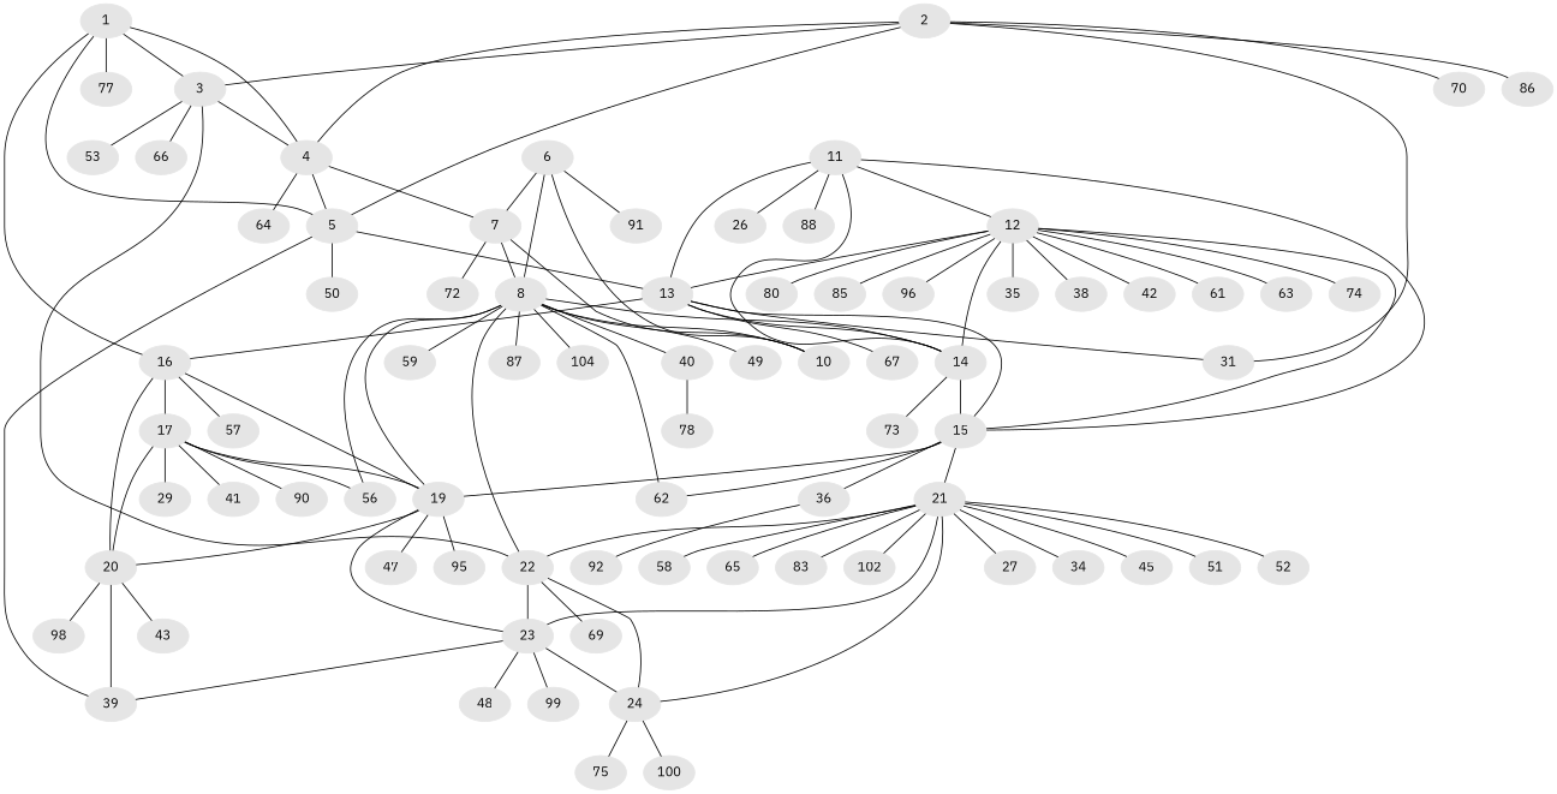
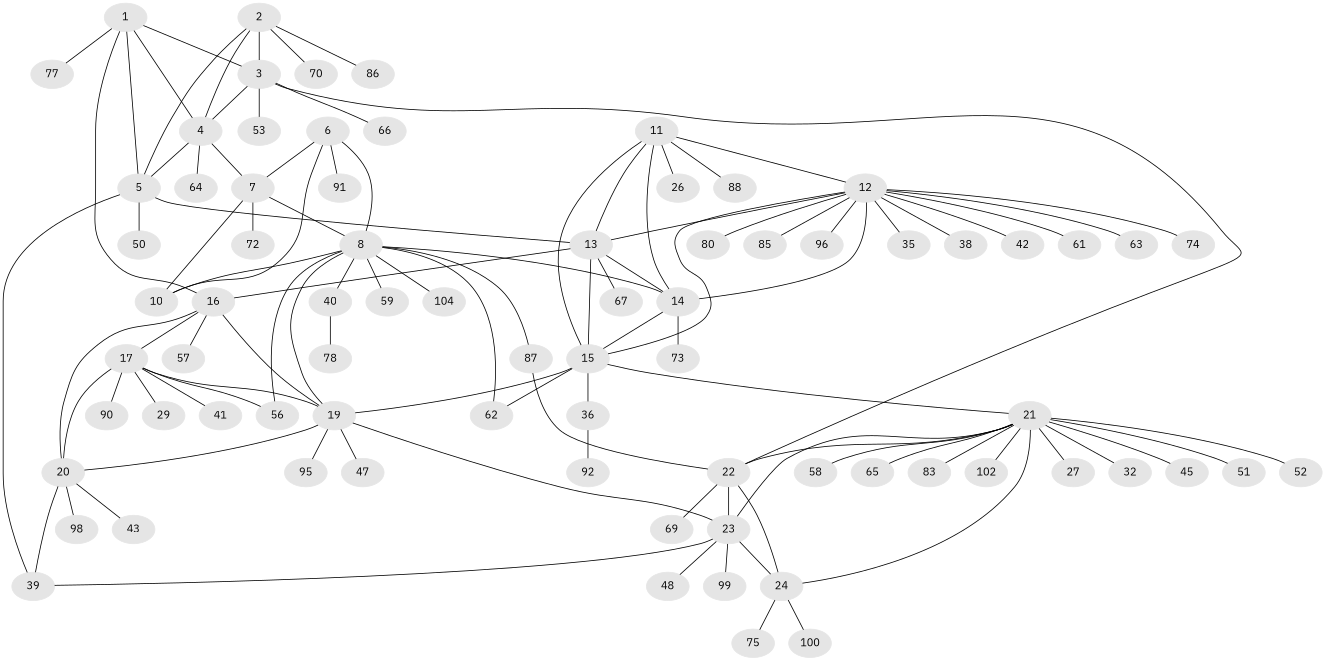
  graph {
    fontname="IBM Plex Sans"
    node [color=gray90 fontname="IBM Plex Sans" style=filled]
    edge [fontname="IBM Plex Sans"]
    1 [super="+71"]
    3 [super="+82"]
    4 [super="+84"]
    5 [super="+60"]
    16 [super="+18"]
    77 [super="+97"]
    2 [super="+66"]
-   31 [super="+76"]
    70
    86
    22
    53
    n13 [label=66]
    7 [super="+46"]
    64
    13 [super="+94"]
    39
    50
    19 [super="+37"]
    17 [super="+28"]
    20 [super="+33"]
    57
    23 [super="+25"]
    24 [super="+101"]
    69
    8 [super="+9"]
    10 [super="+79"]
    72
    14 [super="+55"]
    15 [super="+30"]
    67
    6 [super="+44"]
    91
    40
-   49
    56 [super="+81"]
    59
    62
    87
    104
    73
    47
    95
    78
    11 [super="+93"]
    12 [super="+34"]
    26
    88
    35
    38
    42
    61
    63 [super="+89"]
    74
    80
    85
    96
    21 [super="+54"]
    36
    27 [super="+103"]
-   32 [label=34]
+   32
    45
    51
    52
    58
    65
    83
    102
    92
    29
    41
    90
    43
    98
    48
    99
    75
    100
    1 -- 3
    1 -- 4
    1 -- 5
    1 -- 16
    1 -- 77
    3 -- 4
    3 -- 22
    3 -- 53
    3 -- n13
    4 -- 5
    4 -- 7
    4 -- 64
    5 -- 13
    5 -- 39
    5 -- 50
    16 -- 19 [weight=2]
    16 -- 17 [weight=2]
    16 -- 20 [weight=2]
    16 -- 57
    2 -- 3
    2 -- 4
    2 -- 5
-   2 -- 31
    2 -- 70
    2 -- 86
    22 -- 23 [weight=2]
    22 -- 24
    22 -- 69
    7 -- 8 [weight=2]
    7 -- 10
    7 -- 72
    13 -- 16
-   13 -- 31
    13 -- 14
    13 -- 15
    13 -- 67
    19 -- 20
    19 -- 23
    19 -- 47
    19 -- 95
    17 -- 19
    17 -- 20
    17 -- 56
    17 -- 29
    17 -- 41
    17 -- 90
    20 -- 39
    20 -- 43
    20 -- 98
    23 -- 39
    23 -- 24 [weight=2]
    23 -- 48
    23 -- 99
    24 -- 75
    24 -- 100
-   8 -- 22
+   87 -- 22
    8 -- 19
    8 -- 10 [weight=2]
    8 -- 14
    8 -- 40
-   8 -- 49
    8 -- 56
    8 -- 59
    8 -- 62
    8 -- 87
    8 -- 104
    14 -- 15
    14 -- 73
    15 -- 19
    15 -- 62
    15 -- 21
    15 -- 36
    6 -- 7
    6 -- 8 [weight=2]
    6 -- 10
    6 -- 91
    40 -- 78
    11 -- 13
    11 -- 14
    11 -- 15
    11 -- 12
    11 -- 26
    11 -- 88
    12 -- 13
    12 -- 14
    12 -- 15
    12 -- 35
    12 -- 38
    12 -- 42
    12 -- 61
    12 -- 63
    12 -- 74
    12 -- 80
    12 -- 85
    12 -- 96
    21 -- 22
    21 -- 23 [weight=2]
    21 -- 24
    21 -- 27
    21 -- 32
    21 -- 45
    21 -- 51
    21 -- 52
    21 -- 58
    21 -- 65
    21 -- 83
    21 -- 102
    36 -- 92
  }
